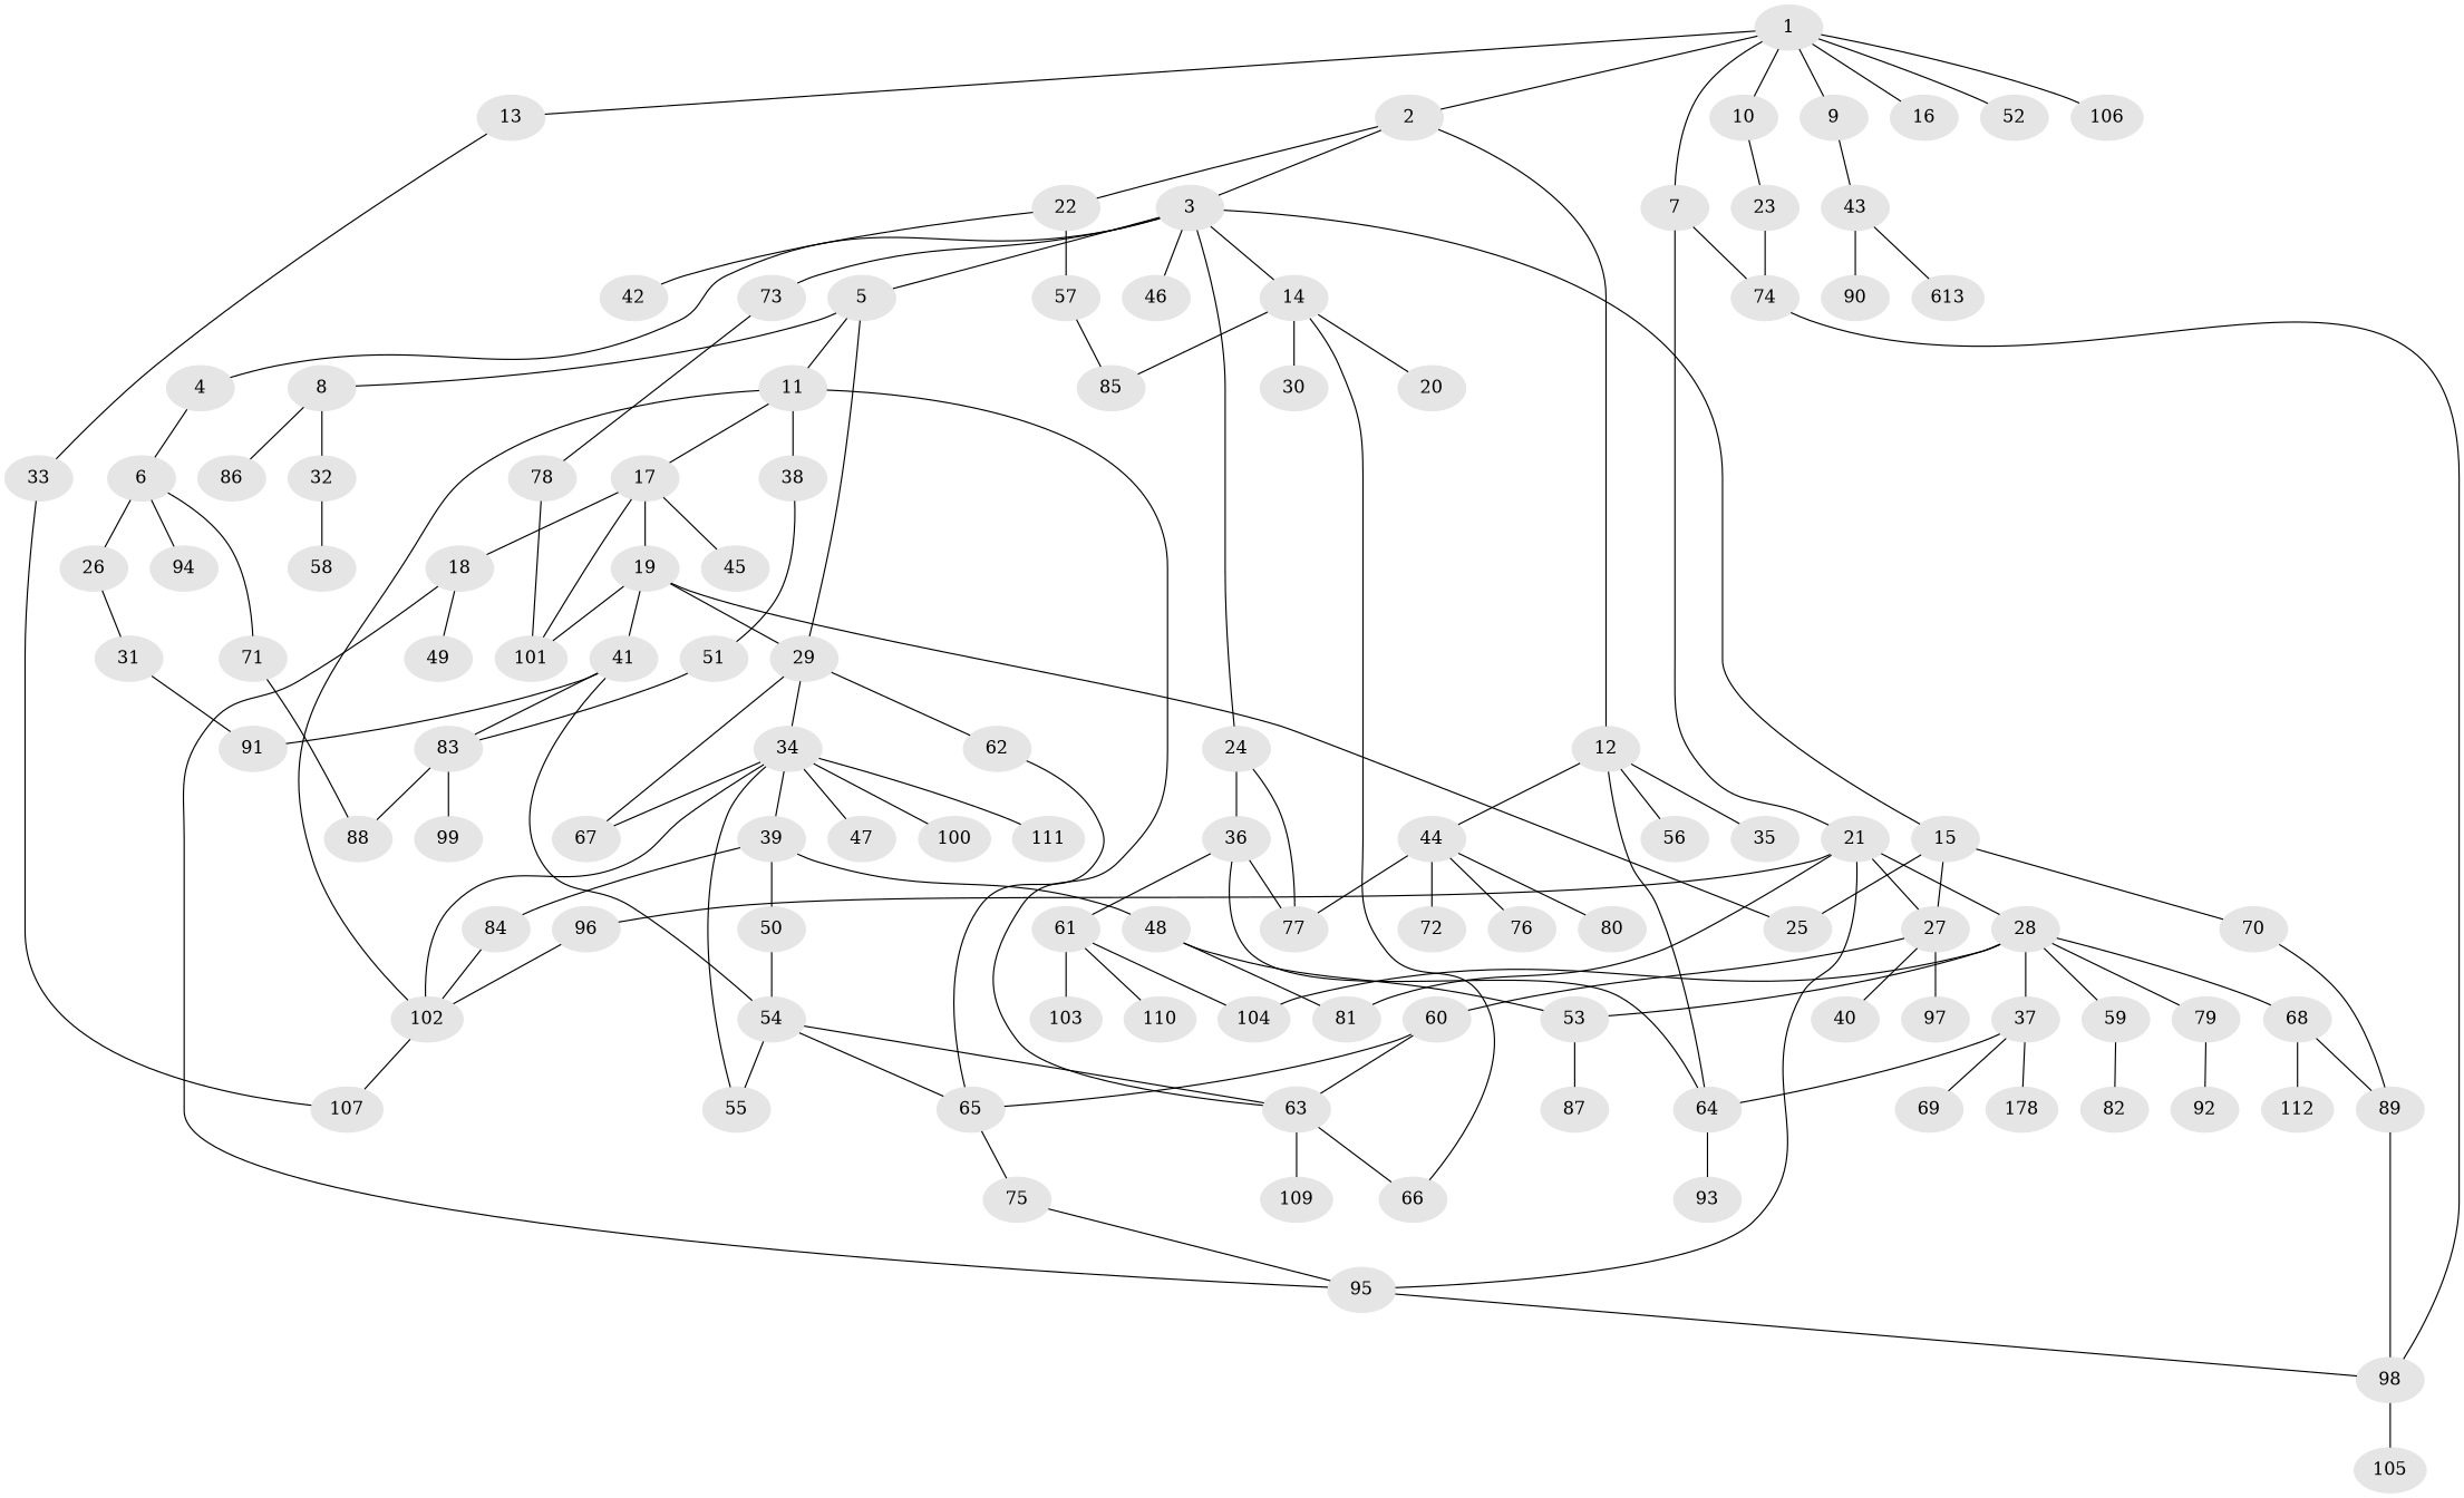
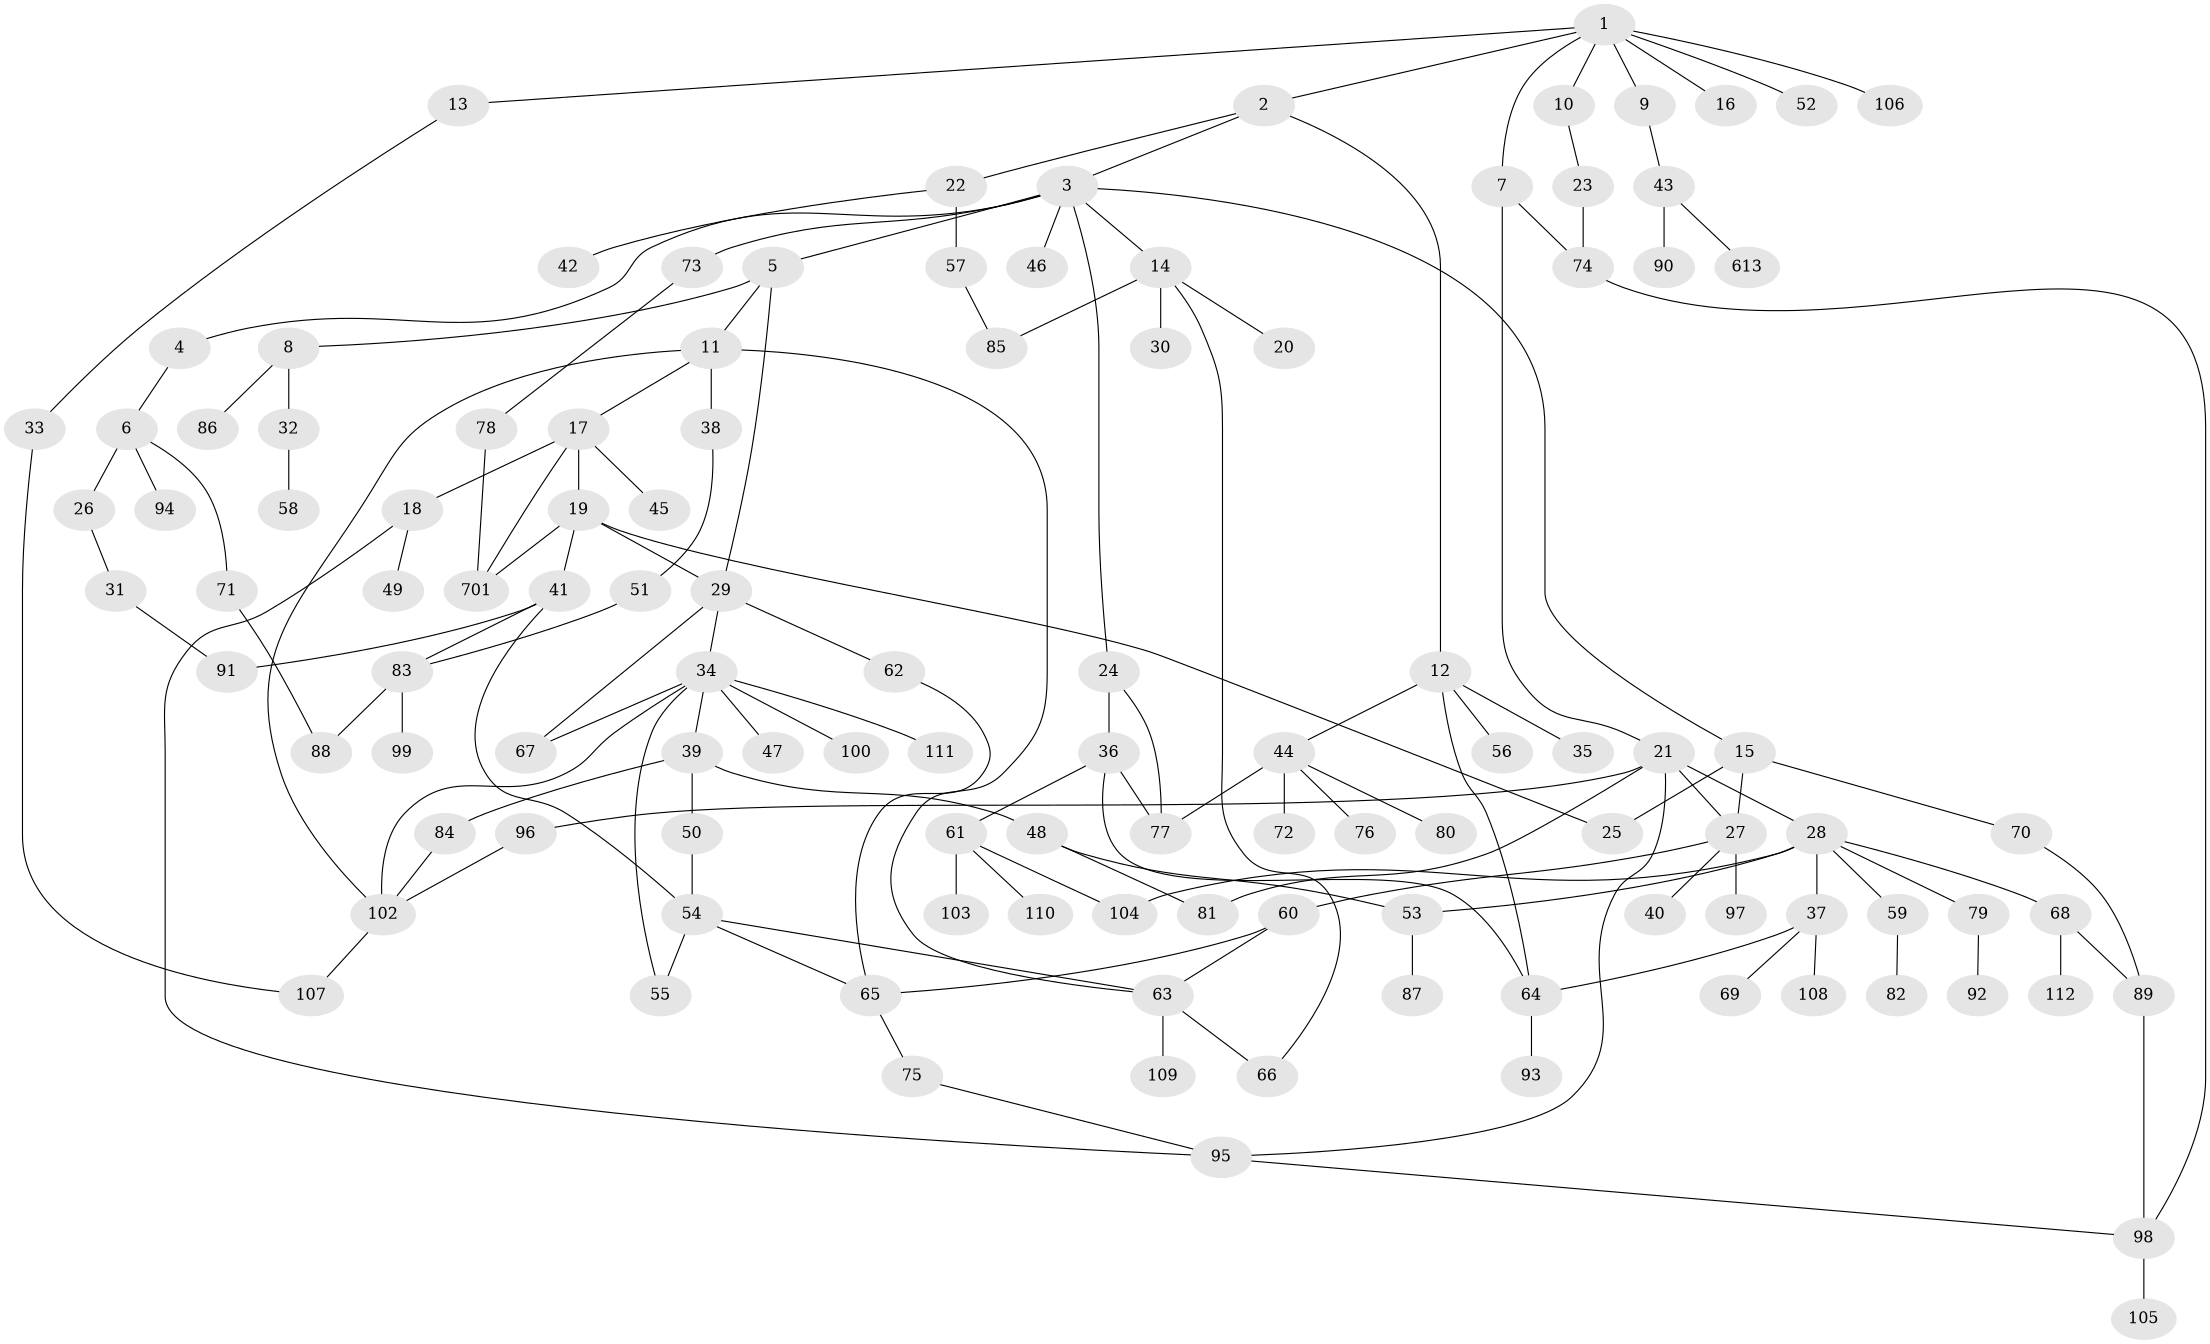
  graph {
    node [color=gray90 style=filled]
    1
    2
    7
    9
    10
    13
    16
    52
    106
    3
    12
    22
    21
    74
    43
    23
    33
    4
    5
    14
    15
    24
    46
    73
    35
    44
    56
    64
    42
    57
    6
    8
    11
    29
    20
    30
    66
    85
    25
    27
    70
    36
    77
    78
    26
    71
    94
    32
    86
    17
    38
    63
    102
    34
    62
    67
    31
    88
    95
    28
    81
    96
    98
    58
    90
    n66 [label=613]
    18
    19
    45
-   101
+   101 [label=701]
    51
    109
    107
    72
    76
    80
    93
    40
    60
    97
    89
    49
    41
    91
    54
    83
    37
    53
    59
    68
    79
    104
    61
    65
    69
-   108 [label=178]
+   108
    87
    82
    112
    92
    39
    47
    55
    100
    111
    48
    50
    84
    103
    110
    99
    75
    105
    1 -- 2
    1 -- 7
    1 -- 9
    1 -- 10
    1 -- 13
    1 -- 16
    1 -- 52
    1 -- 106
    2 -- 3
    2 -- 12
    2 -- 22
    7 -- 21
    7 -- 74
    9 -- 43
    10 -- 23
    13 -- 33
    3 -- 4
    3 -- 5
    3 -- 14
    3 -- 15
    3 -- 24
    3 -- 46
    3 -- 73
    12 -- 35
    12 -- 44
    12 -- 56
    12 -- 64
    22 -- 42
    22 -- 57
    21 -- 27
    21 -- 95
    21 -- 28
    21 -- 81
    21 -- 96
    74 -- 98
    43 -- 90
    43 -- n66
    23 -- 74
    33 -- 107
    4 -- 6
    5 -- 8
    5 -- 11
    5 -- 29
    14 -- 20
    14 -- 30
    14 -- 66
    14 -- 85
    15 -- 25
    15 -- 27
    15 -- 70
    24 -- 36
    24 -- 77
    73 -- 78
    44 -- 77
    44 -- 72
    44 -- 76
    44 -- 80
    64 -- 93
    57 -- 85
    6 -- 26
    6 -- 71
    6 -- 94
    8 -- 32
    8 -- 86
    11 -- 17
    11 -- 38
    11 -- 63
    11 -- 102
    29 -- 34
    29 -- 62
    29 -- 67
    27 -- 40
    27 -- 60
    27 -- 97
    70 -- 89
    36 -- 64
    36 -- 77
    36 -- 61
    78 -- 101
    26 -- 31
    71 -- 88
    32 -- 58
    17 -- 18
    17 -- 19
    17 -- 45
    17 -- 101
    38 -- 51
    63 -- 66
    63 -- 109
    102 -- 107
    34 -- 102
    34 -- 67
    34 -- 39
    34 -- 47
    34 -- 55
    34 -- 100
    34 -- 111
    62 -- 65
    31 -- 91
    95 -- 98
    28 -- 37
    28 -- 53
    28 -- 59
    28 -- 68
    28 -- 79
    28 -- 104
    96 -- 102
    98 -- 105
    18 -- 95
    18 -- 49
    19 -- 29
    19 -- 25
    19 -- 101
    19 -- 41
    51 -- 83
    60 -- 63
    60 -- 65
    89 -- 98
    41 -- 91
    41 -- 54
    41 -- 83
    54 -- 63
    54 -- 65
    54 -- 55
    83 -- 88
    83 -- 99
    37 -- 64
    37 -- 69
    37 -- 108
    53 -- 87
    59 -- 82
    68 -- 89
    68 -- 112
    79 -- 92
    61 -- 104
    61 -- 103
    61 -- 110
    65 -- 75
    39 -- 48
    39 -- 50
    39 -- 84
    48 -- 81
    48 -- 53
    50 -- 54
    84 -- 102
    75 -- 95
  }
